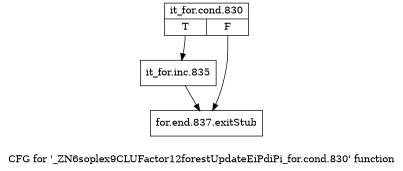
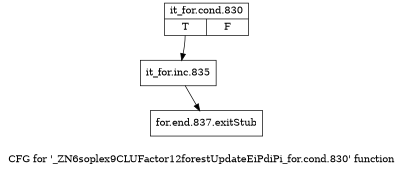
  digraph {
    label="CFG for '_ZN6soplex9CLUFactor12forestUpdateEiPdiPi_for.cond.830' function"
    node [shape=record]
    n1 [label="{it_for.cond.830|{<s0>T|<s1>F}}"]
    n2 [label="{for.end.837.exitStub}"]
    n3 [label="{it_for.inc.835}"]
-   n1 -> n2 [tailport=s1]
    n1 -> n3 [tailport=s0]
    n3 -> n2
  }
